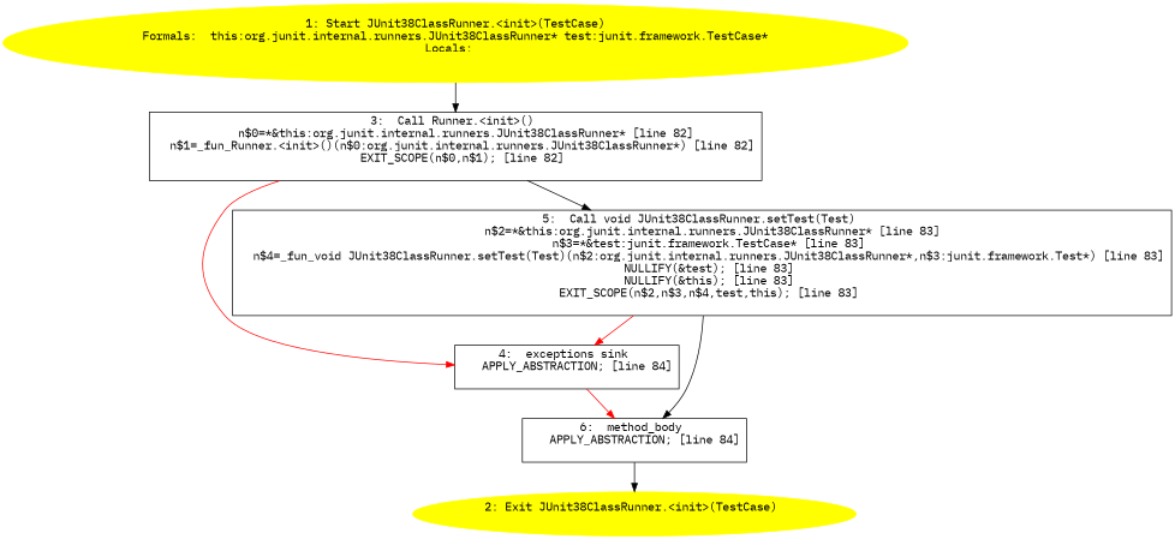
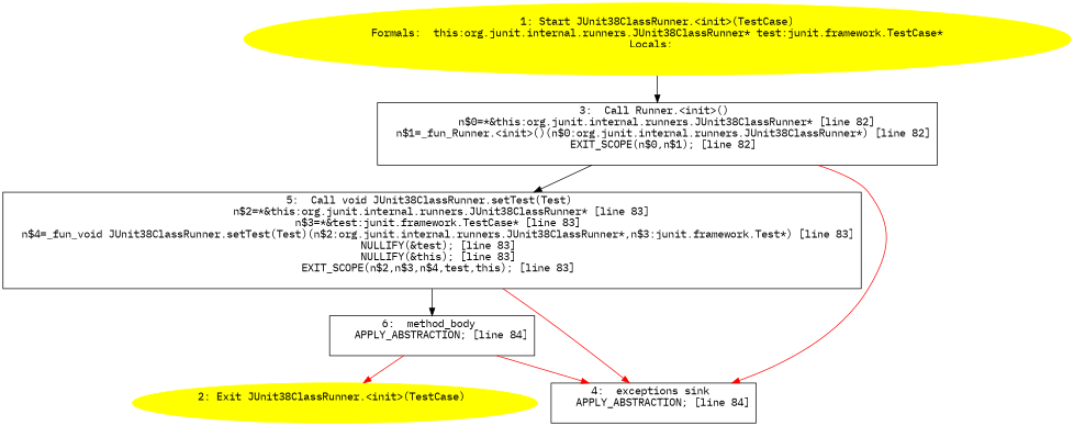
  digraph {
    fontname="IBM Plex Mono"
    node [fontname="IBM Plex Mono" shape=box]
    edge [fontname="IBM Plex Mono"]
    n1 [color=yellow label="1: Start JUnit38ClassRunner.<init>(TestCase)\nFormals:  this:org.junit.internal.runners.JUnit38ClassRunner* test:junit.framework.TestCase*\nLocals:  \n  " style=filled shape=""]
    n2 [label="3:  Call Runner.<init>() \n   n$0=*&this:org.junit.internal.runners.JUnit38ClassRunner* [line 82]\n  n$1=_fun_Runner.<init>()(n$0:org.junit.internal.runners.JUnit38ClassRunner*) [line 82]\n  EXIT_SCOPE(n$0,n$1); [line 82]\n "]
    n3 [label="5:  Call void JUnit38ClassRunner.setTest(Test) \n   n$2=*&this:org.junit.internal.runners.JUnit38ClassRunner* [line 83]\n  n$3=*&test:junit.framework.TestCase* [line 83]\n  n$4=_fun_void JUnit38ClassRunner.setTest(Test)(n$2:org.junit.internal.runners.JUnit38ClassRunner*,n$3:junit.framework.Test*) [line 83]\n  NULLIFY(&test); [line 83]\n  NULLIFY(&this); [line 83]\n  EXIT_SCOPE(n$2,n$3,n$4,test,this); [line 83]\n "]
    n4 [label="4:  exceptions sink \n   APPLY_ABSTRACTION; [line 84]\n "]
    n5 [label="6:  method_body \n   APPLY_ABSTRACTION; [line 84]\n "]
    n6 [color=yellow label="2: Exit JUnit38ClassRunner.<init>(TestCase) \n  " style=filled shape=""]
    n1 -> n2
    n2 -> n3
    n2 -> n4 [color=red]
    n3 -> n4 [color=red]
    n3 -> n5
-   n4 -> n5 [color=red]
-   n5 -> n6
+   n5 -> n4 [color=red]
+   n5 -> n6 [color=red]
  }
